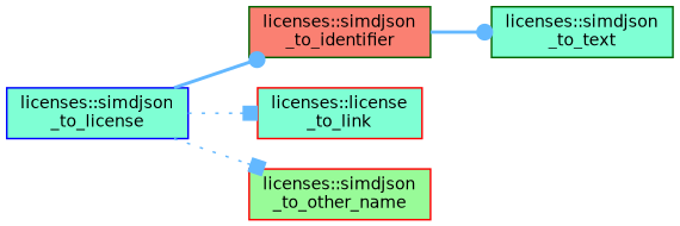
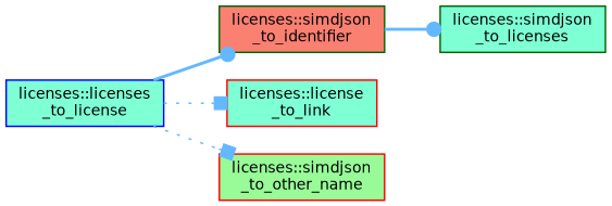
  digraph {
    rankdir=LR
    node [color=darkgreen fillcolor=aquamarine fontname=Helvetica fontsize=10 shape=box style=filled]
    edge [arrowhead=dot color=steelblue1 fontname=Helvetica fontsize=10 labelfontname=Helvetica labelfontsize=10 style=bold]
-   n1 [color=blue fontcolor=black height=0.2 label="licenses::simdjson\l_to_license" width=0.4]
+   n1 [color=blue fontcolor=black height=0.2 label="licenses::licenses\l_to_license" width=0.4]
    n2 [fillcolor=salmon height=0.2 label="licenses::simdjson\l_to_identifier" width=0.4]
    n3 [color=red height=0.2 label="licenses::license\l_to_link" width=0.4]
    n4 [color=red fillcolor=palegreen height=0.2 label="licenses::simdjson\l_to_other_name" width=0.4]
-   n5 [height=0.2 label="licenses::simdjson\l_to_text" width=0.4]
+   n5 [height=0.2 label="licenses::simdjson\l_to_licenses" width=0.4]
    n1 -> n2
    n1 -> n3 [arrowhead=box style=dotted]
    n1 -> n4 [arrowhead=box style=dotted]
    n2 -> n5
  }
